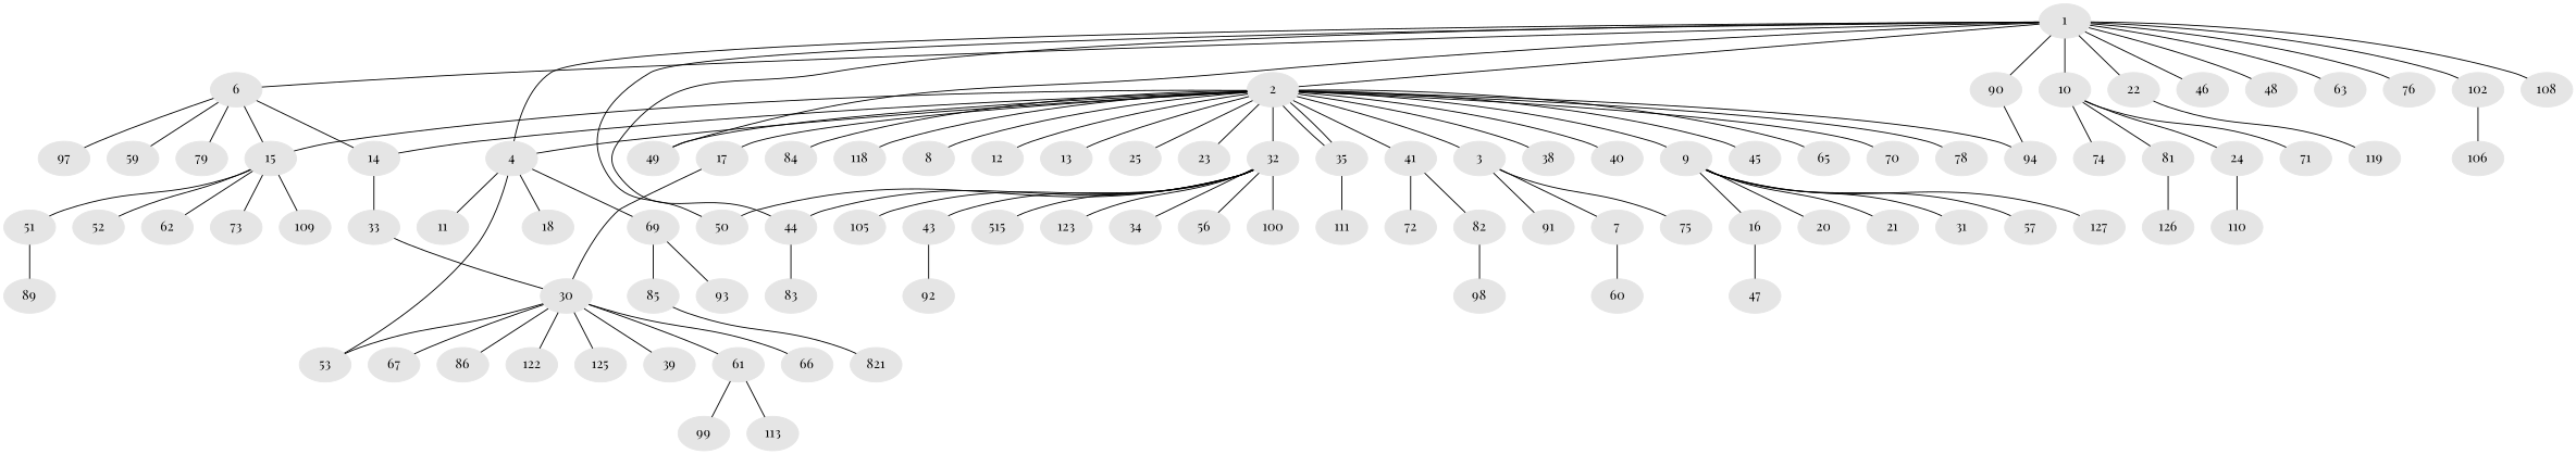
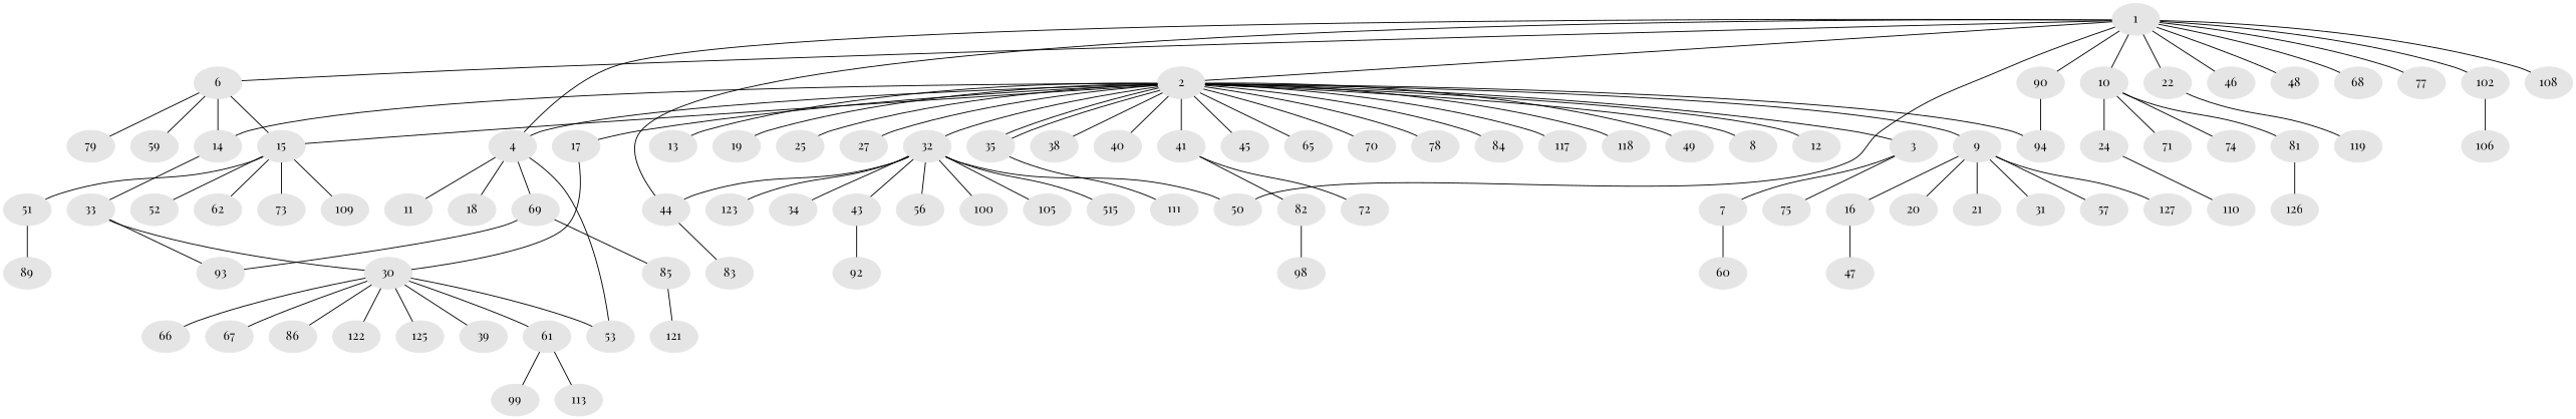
  graph {
    fontname="Playfair Display"
    node [color=gray90 fontname="Playfair Display" style=filled]
    edge [fontname="Playfair Display"]
    1 [super="+28"]
    2 [super="+101"]
    4 [super="+29"]
    6 [super="+42"]
    10 [super="+112"]
    22 [super="+37"]
    44 [super="+103"]
    46
    48
    49 [super="+64"]
    50
-   68 [super="+95" label=63]
-   76
+   68 [super="+95"]
+   76 [label=77]
    90
    102
    108
    3 [super="+5"]
    8
    9 [super="+80"]
    12
    13
    14 [super="+55"]
    15 [super="+77"]
    17 [super="+26"]
+   19
    25
-   27 [label=23]
+   27
    32 [super="+116"]
    35
    38
    40
    41 [super="+58"]
    45
    65
    70
    78 [super="+124"]
    84
    94
+   117
    118
    11 [super="+96"]
    18
    53
    69 [super="+114"]
    59
    79
-   97
    24 [super="+30"]
    71
    74
    81
    119
    83
    106
    7 [super="+23"]
    75
-   91
    16 [super="+107"]
    20
    21
    31
    57
    127
    33
    51 [super="+54"]
    52
    62
    73
    109
    n70 [label=30 super="+88"]
    34
    43
    56 [super="+104"]
    100
    105
    n76 [label=515]
    123
    111
    72
    82 [super="+87"]
    60
    93
    85
    47
    110
    126
    89
    39
    61 [super="+63"]
    66
    67
    86
    122
    125
    92
    99 [super="+120"]
    113
    98
-   121 [label=821]
+   121
    1 -- 2
    1 -- 4
    1 -- 6
    1 -- 10
    1 -- 22
    1 -- 44
    1 -- 46
    1 -- 48
-   1 -- 49
    1 -- 50
    1 -- 68
    1 -- 76
    1 -- 90
    1 -- 102
    1 -- 108
    2 -- 4
    2 -- 49
    2 -- 3
    2 -- 8
    2 -- 9
    2 -- 12
    2 -- 13
    2 -- 14
    2 -- 15
    2 -- 17 [weight=2]
+   2 -- 19
    2 -- 25
    2 -- 27
    2 -- 32
    2 -- 35
    2 -- 35
    2 -- 38
    2 -- 40
    2 -- 41
    2 -- 45
    2 -- 65
    2 -- 70
    2 -- 78
    2 -- 84
    2 -- 94
+   2 -- 117
    2 -- 118
    4 -- 11
    4 -- 18
    4 -- 53
    4 -- 69
    6 -- 14
    6 -- 15
    6 -- 59
    6 -- 79
-   6 -- 97
    10 -- 24
    10 -- 71
    10 -- 74
    10 -- 81
    22 -- 119
    44 -- 83
    90 -- 94
    102 -- 106
    3 -- 7
    3 -- 75
-   3 -- 91
    9 -- 16
    9 -- 20
    9 -- 21
    9 -- 31
    9 -- 57
    9 -- 127
    14 -- 33
    15 -- 51
    15 -- 52
    15 -- 62
    15 -- 73
    15 -- 109
    17 -- n70
    32 -- 44
    32 -- 50
    32 -- 34
    32 -- 43
    32 -- 56
    32 -- 100
    32 -- 105
    32 -- n76
    32 -- 123
    35 -- 111
    41 -- 72
    41 -- 82
    69 -- 93
    69 -- 85
    24 -- 110
    81 -- 126
    7 -- 60
    16 -- 47
    33 -- n70
+   33 -- 93
    51 -- 89
    n70 -- 53
    n70 -- 39
    n70 -- 61
    n70 -- 66
    n70 -- 67
    n70 -- 86
    n70 -- 122
    n70 -- 125
    43 -- 92
    82 -- 98
    85 -- 121
    61 -- 99
    61 -- 113
  }
